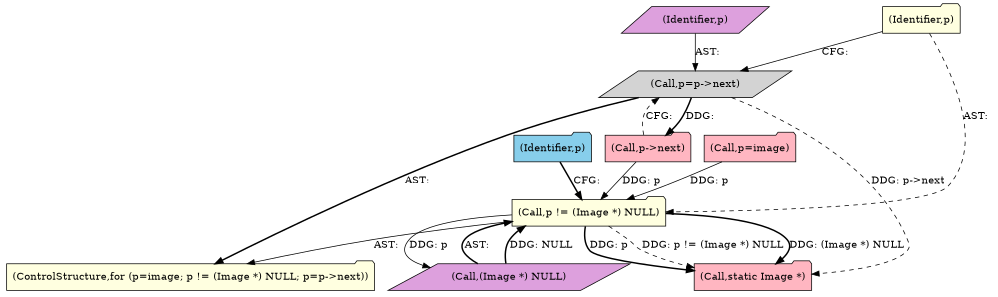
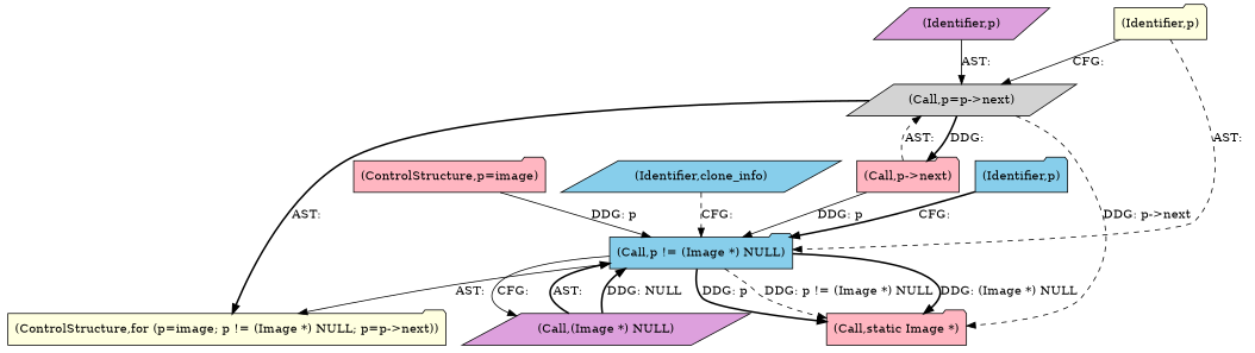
  digraph {
    node [fillcolor=lightpink shape=folder style=filled]
    edge [style=bold]
    n1 [fillcolor=lightgrey label="(Call,p=p->next)" shape=parallelogram]
    n2 [label="(Call,static Image *)"]
    n3 [label="(Call,p->next)"]
    n4 [fillcolor=lightyellow label="(ControlStructure,for (p=image; p != (Image *) NULL; p=p->next))"]
-   n5 [fillcolor=lightyellow label="(Call,p != (Image *) NULL)"]
+   n5 [fillcolor=skyblue label="(Call,p != (Image *) NULL)"]
    n6 [fillcolor=plum label="(Call,(Image *) NULL)" shape=parallelogram]
    n7 [fillcolor=plum label="(Identifier,p)" shape=parallelogram]
-   n8 [label="(Call,p=image)"]
+   n8 [label="(ControlStructure,p=image)"]
+   n9 [fillcolor=skyblue label="(Identifier,clone_info)" shape=parallelogram]
    n10 [fillcolor=skyblue label="(Identifier,p)"]
    n11 [fillcolor=lightyellow label="(Identifier,p)"]
    n1 -> n2 [label="DDG: p->next" style=dashed]
    n1 -> n3 [label="DDG: "]
    n1 -> n4 [label="AST: "]
-   n3 -> n1 [label="CFG: " style=dashed]
+   n3 -> n1 [label="AST: " style=dashed]
    n3 -> n5 [label="DDG: p" style=solid]
    n5 -> n2 [label="DDG: (Image *) NULL"]
    n5 -> n2 [label="DDG: p"]
    n5 -> n2 [label="DDG: p != (Image *) NULL" style=dashed]
    n5 -> n4 [label="AST: " style=solid]
-   n5 -> n6 [label="DDG: p" style=solid]
+   n5 -> n6 [label="CFG: " style=solid]
    n6 -> n5 [label="AST: "]
    n6 -> n5 [label="DDG: NULL"]
    n7 -> n1 [label="AST: " style=solid]
    n8 -> n5 [label="DDG: p" style=solid]
+   n9 -> n5 [label="CFG: " style=dashed]
    n10 -> n5 [label="CFG: "]
    n11 -> n1 [label="CFG: " style=solid]
    n11 -> n5 [label="AST: " style=dashed]
  }
